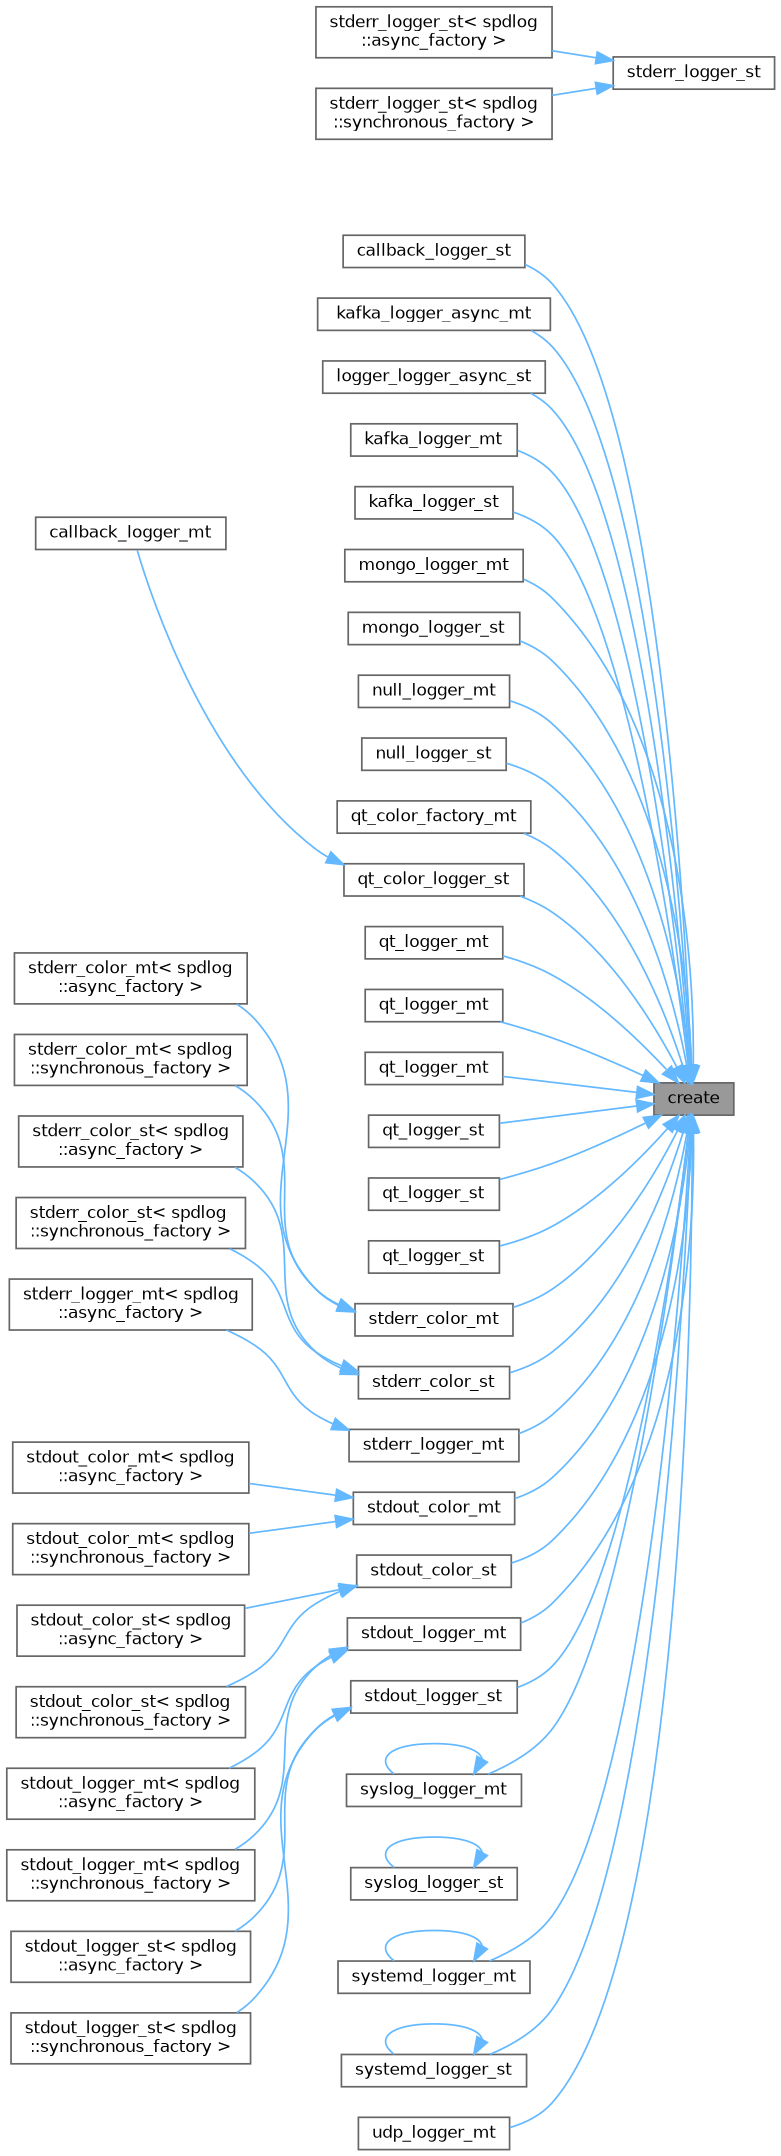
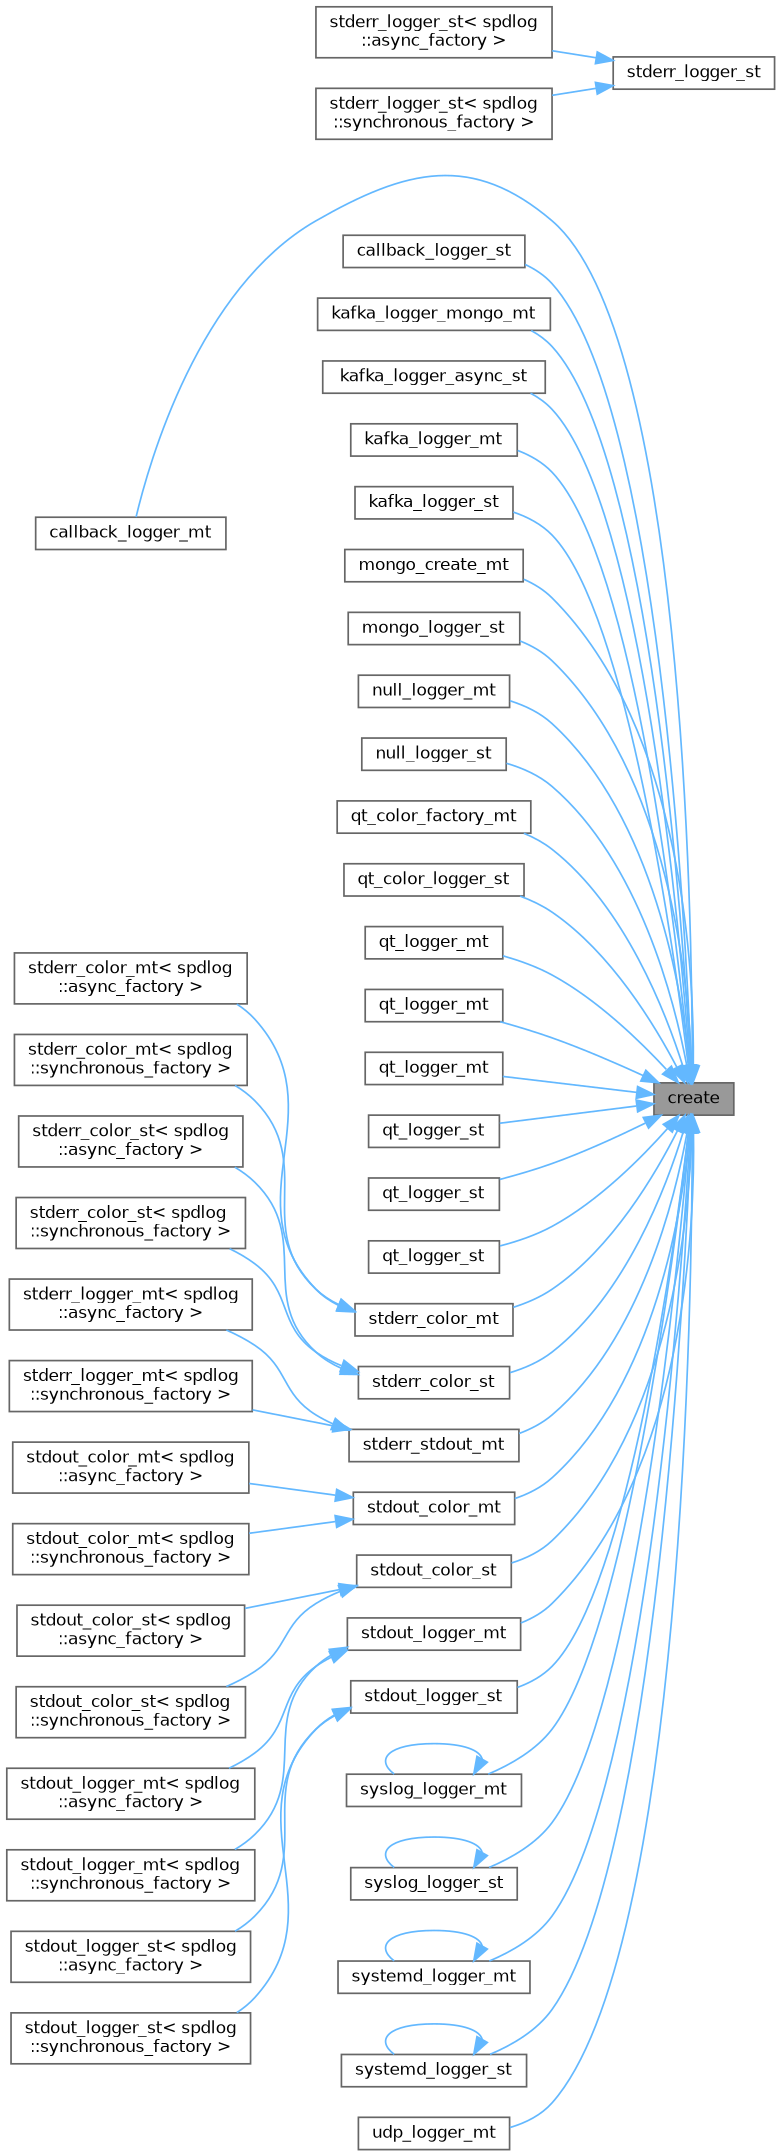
  digraph {
    rankdir=RL
    node [color=grey40 fillcolor=white fontname=Helvetica fontsize=10 shape=box style=filled]
    edge [color=steelblue1 dir=back fontname=Helvetica fontsize=10 labelfontname=Helvetica labelfontsize=10 style=solid]
    n1 [color=gray40 fillcolor=grey60 fontcolor=black height=0.2 label=create width=0.4]
    n2 [height=0.2 label=callback_logger_mt width=0.4]
    n3 [height=0.2 label=callback_logger_st width=0.4]
-   n4 [height=0.2 label=kafka_logger_async_mt width=0.4]
-   n5 [height=0.2 label=logger_logger_async_st width=0.4]
+   n4 [height=0.2 label=kafka_logger_mongo_mt width=0.4]
+   n5 [height=0.2 label=kafka_logger_async_st width=0.4]
    n6 [height=0.2 label=kafka_logger_mt width=0.4]
    n7 [height=0.2 label=kafka_logger_st width=0.4]
-   n8 [height=0.2 label=mongo_logger_mt width=0.4]
+   n8 [height=0.2 label=mongo_create_mt width=0.4]
    n9 [height=0.2 label=mongo_logger_st width=0.4]
    n10 [height=0.2 label=null_logger_mt width=0.4]
    n11 [height=0.2 label=null_logger_st width=0.4]
    n12 [height=0.2 label=qt_color_factory_mt width=0.4]
    n13 [height=0.2 label=qt_color_logger_st width=0.4]
    n14 [height=0.2 label=qt_logger_mt width=0.4]
    n15 [height=0.2 label=qt_logger_mt width=0.4]
    n16 [height=0.2 label=qt_logger_mt width=0.4]
    n17 [height=0.2 label=qt_logger_st width=0.4]
    n18 [height=0.2 label=qt_logger_st width=0.4]
    n19 [height=0.2 label=qt_logger_st width=0.4]
    n20 [height=0.2 label=stderr_color_mt width=0.4]
    n21 [height=0.2 label=stderr_color_st width=0.4]
-   n22 [height=0.2 label=stderr_logger_mt width=0.4]
+   n22 [height=0.2 label=stderr_stdout_mt width=0.4]
    n23 [height=0.2 label=stdout_color_mt width=0.4]
    n24 [height=0.2 label=stdout_color_st width=0.4]
    n25 [height=0.2 label=stdout_logger_mt width=0.4]
    n26 [height=0.2 label=stdout_logger_st width=0.4]
    n27 [height=0.2 label=syslog_logger_mt width=0.4]
    n28 [height=0.2 label=syslog_logger_st width=0.4]
    n29 [height=0.2 label=systemd_logger_mt width=0.4]
    n30 [height=0.2 label=systemd_logger_st width=0.4]
    n31 [height=0.2 label=udp_logger_mt width=0.4]
    n32 [height=0.2 label="stderr_color_mt\< spdlog\l::async_factory \>" width=0.4]
    n33 [height=0.2 label="stderr_color_mt\< spdlog\l::synchronous_factory \>" width=0.4]
    n34 [height=0.2 label="stderr_color_st\< spdlog\l::async_factory \>" width=0.4]
    n35 [height=0.2 label="stderr_color_st\< spdlog\l::synchronous_factory \>" width=0.4]
    n36 [height=0.2 label="stderr_logger_mt\< spdlog\l::async_factory \>" width=0.4]
+   n37 [height=0.2 label="stderr_logger_mt\< spdlog\l::synchronous_factory \>" width=0.4]
    n38 [height=0.2 label=stderr_logger_st width=0.4]
    n39 [height=0.2 label="stderr_logger_st\< spdlog\l::async_factory \>" width=0.4]
    n40 [height=0.2 label="stderr_logger_st\< spdlog\l::synchronous_factory \>" width=0.4]
    n41 [height=0.2 label="stdout_color_mt\< spdlog\l::async_factory \>" width=0.4]
    n42 [height=0.2 label="stdout_color_mt\< spdlog\l::synchronous_factory \>" width=0.4]
    n43 [height=0.2 label="stdout_color_st\< spdlog\l::async_factory \>" width=0.4]
    n44 [height=0.2 label="stdout_color_st\< spdlog\l::synchronous_factory \>" width=0.4]
    n45 [height=0.2 label="stdout_logger_mt\< spdlog\l::async_factory \>" width=0.4]
    n46 [height=0.2 label="stdout_logger_mt\< spdlog\l::synchronous_factory \>" width=0.4]
    n47 [height=0.2 label="stdout_logger_st\< spdlog\l::async_factory \>" width=0.4]
    n48 [height=0.2 label="stdout_logger_st\< spdlog\l::synchronous_factory \>" width=0.4]
-   n13 -> n2
+   n1 -> n2
    n1 -> n3
    n1 -> n4
    n1 -> n5
    n1 -> n6
    n1 -> n7
    n1 -> n8
    n1 -> n9
    n1 -> n10
    n1 -> n11
    n1 -> n12
    n1 -> n13
    n1 -> n14
    n1 -> n15
    n1 -> n16
    n1 -> n17
    n1 -> n18
    n1 -> n19
    n1 -> n20
    n1 -> n21
    n1 -> n22
    n1 -> n23
    n1 -> n24
    n1 -> n25
    n1 -> n26
    n1 -> n27
+   n1 -> n28
    n1 -> n29
    n1 -> n30
    n1 -> n31
    n20 -> n32
    n20 -> n33
    n21 -> n34
    n21 -> n35
    n22 -> n36
+   n22 -> n37
    n23 -> n41
    n23 -> n42
    n24 -> n43
    n24 -> n44
    n25 -> n45
    n25 -> n46
    n26 -> n47
    n26 -> n48
    n27 -> n27
    n28 -> n28
    n29 -> n29
    n30 -> n30
    n38 -> n39
    n38 -> n40
  }
